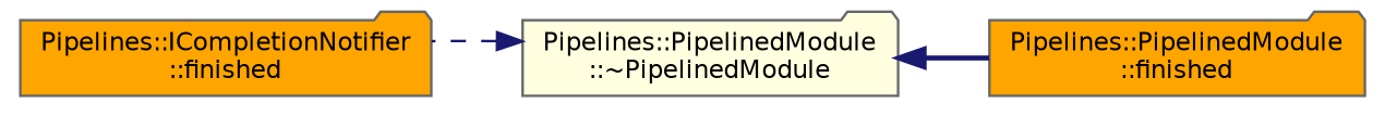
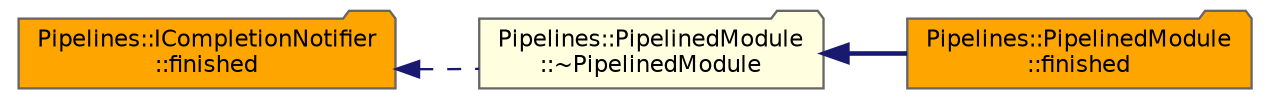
  digraph {
    rankdir=LR
    node [color=gray40 fillcolor=orange fontname=Helvetica fontsize=10 shape=folder style=filled]
    edge [color=midnightblue dir=back fontname=Helvetica fontsize=10 labelfontname=Helvetica labelfontsize=10]
    n1 [fontcolor=black height=0.2 label="Pipelines::ICompletionNotifier\l::finished" width=0.4]
    n2 [fillcolor=lightyellow height=0.2 label="Pipelines::PipelinedModule\l::~PipelinedModule" width=0.4]
    n3 [height=0.2 label="Pipelines::PipelinedModule\l::finished" width=0.4]
-   n2 -> n1 [style=dashed]
+   n1 -> n2 [style=dashed]
    n2 -> n3 [style=bold]
  }
